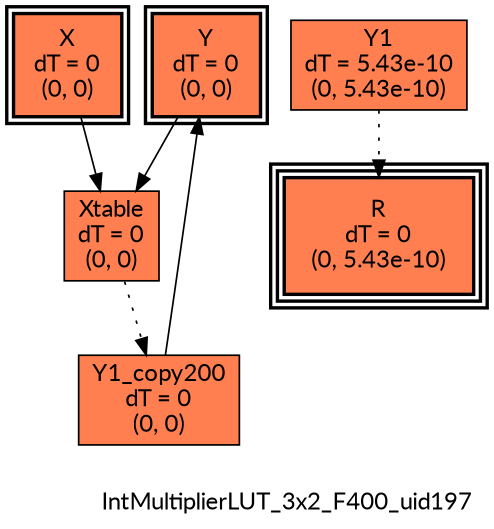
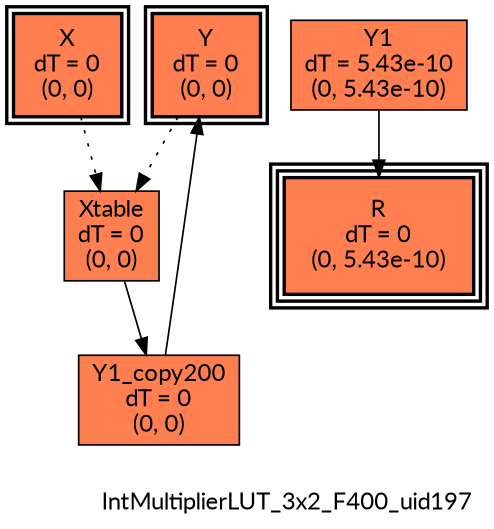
  digraph {
    fontname=Lato
    label=IntMultiplierLUT_3x2_F400_uid197
    labeljust=right
    labelloc=bottom
    nodesep=0.25
    ranksep=0.5
    node [color=black fillcolor=coral fontname=Lato peripheries=1 shape=box style="bold, filled"]
    edge [arrowhead=normal arrowsize=1.0 arrowtail=normal color=black dir=forward fontname=Lato style=solid]
    n1 [label="X\ndT = 0\n(0, 0)" peripheries=2]
    n2 [label="Y\ndT = 0\n(0, 0)" peripheries=2]
    n3 [label="R\ndT = 0\n(0, 5.43e-10)" peripheries=3]
    n4 [label="Xtable\ndT = 0\n(0, 0)" style=filled]
    n5 [label="Y1_copy200\ndT = 0\n(0, 0)" style=filled]
    n6 [label="Y1\ndT = 5.43e-10\n(0, 5.43e-10)" style=filled]
    subgraph sub_1 {
      rank=same
      n1
      n2
    }
    subgraph sub_2 {
      rank=same
      n3
    }
-   n1 -> n4
-   n2 -> n4
-   n4 -> n5 [style=dotted]
+   n1 -> n4 [style=dotted]
+   n2 -> n4 [style=dotted]
+   n4 -> n5
    n5 -> n2
-   n6 -> n3 [style=dotted]
+   n6 -> n3
  }
